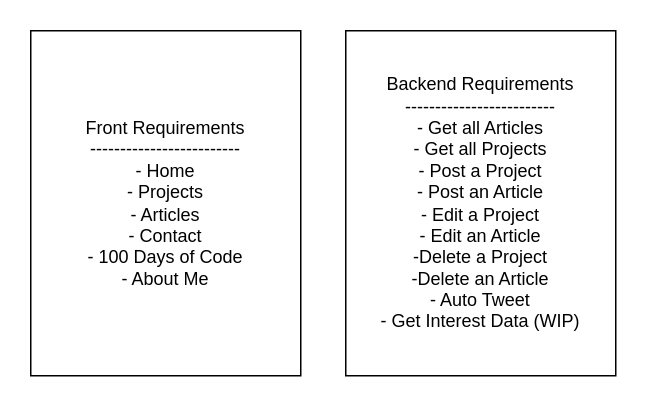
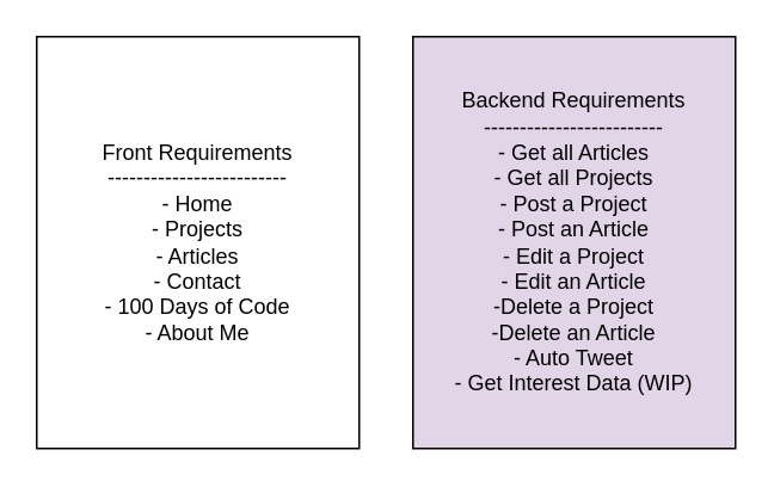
  <mxCell id="0" />
  <mxCell id="1" parent="0" />
  <mxCell id="2" value="Front Requirements&lt;br&gt;-------------------------&lt;br&gt;- Home&lt;br&gt;- Projects&lt;br&gt;- Articles&lt;br&gt;- Contact&lt;br&gt;- 100 Days of Code&lt;br&gt;- About Me" style="rounded=0;whiteSpace=wrap;html=1;" parent="1" vertex="1"><mxGeometry x="20" y="20" width="180" height="230" as="geometry" /></mxCell>
- <mxCell id="3" value="Backend Requirements&lt;br&gt;-------------------------&lt;br&gt;- Get all Articles&lt;br&gt;- Get all Projects&lt;br&gt;- Post a Project&lt;br&gt;- Post an Article&lt;br&gt;- Edit a Project&lt;br&gt;- Edit an Article&lt;br&gt;-Delete a Project&lt;br&gt;-Delete an Article&lt;br&gt;- Auto Tweet&lt;br&gt;- Get Interest Data (WIP)" style="rounded=0;whiteSpace=wrap;html=1;" vertex="1" parent="1"><mxGeometry x="230" y="20" width="180" height="230" as="geometry" /></mxCell>
+ <mxCell id="3" value="Backend Requirements&lt;br&gt;-------------------------&lt;br&gt;- Get all Articles&lt;br&gt;- Get all Projects&lt;br&gt;- Post a Project&lt;br&gt;- Post an Article&lt;br&gt;- Edit a Project&lt;br&gt;- Edit an Article&lt;br&gt;-Delete a Project&lt;br&gt;-Delete an Article&lt;br&gt;- Auto Tweet&lt;br&gt;- Get Interest Data (WIP)" style="rounded=0;whiteSpace=wrap;html=1;fillColor=#e1d5e7;" vertex="1" parent="1"><mxGeometry x="230" y="20" width="180" height="230" as="geometry" /></mxCell>
